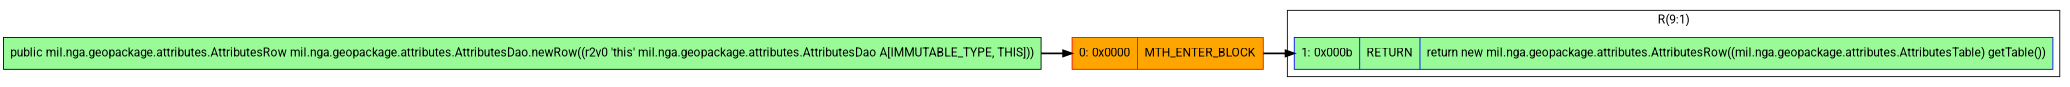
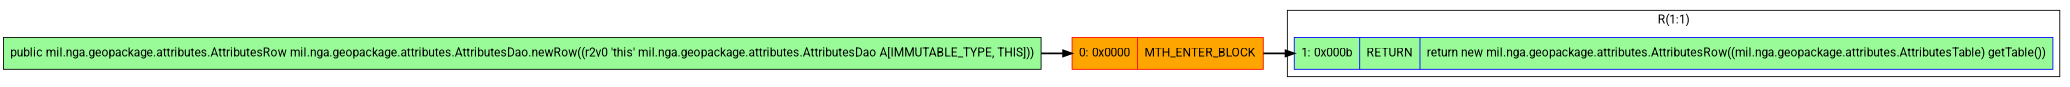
  digraph {
    rankdir=LR
    fontname=Roboto
    node [shape=record style=filled fillcolor=palegreen fontname=Roboto]
    edge [style=bold fontname=Roboto]
    n1 [color=blue label="{1\:\ 0x000b|RETURN\l|return new mil.nga.geopackage.attributes.AttributesRow((mil.nga.geopackage.attributes.AttributesTable) getTable())\l}"]
    n2 [color=red label="{0\:\ 0x0000|MTH_ENTER_BLOCK\l}" fillcolor=orange]
    n3 [label="{public mil.nga.geopackage.attributes.AttributesRow mil.nga.geopackage.attributes.AttributesDao.newRow((r2v0 'this' mil.nga.geopackage.attributes.AttributesDao A[IMMUTABLE_TYPE, THIS])) }"]
    subgraph cluster_1 {
-     label="R(9:1)"
+     label="R(1:1)"
      n1
    }
    n2 -> n1
    n3 -> n2
  }
